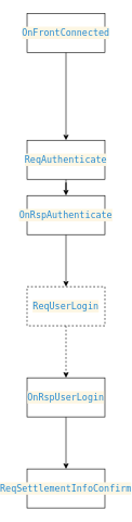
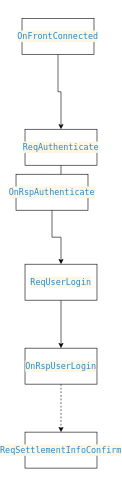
  <mxCell id="0" />
  <mxCell id="1" parent="0" />
  <mxCell id="2" value="" style="edgeStyle=orthogonalEdgeStyle;rounded=0;orthogonalLoop=1;jettySize=auto;html=1;" edge="1" parent="1" source="3" target="5"><mxGeometry relative="1" as="geometry" /></mxCell>
- <mxCell id="3" value="&lt;div style=&quot;color: rgb(101, 123, 131); background-color: rgb(253, 246, 227); font-family: &amp;quot;Fira Code&amp;quot;, Consolas, monospace, Consolas, &amp;quot;Courier New&amp;quot;, monospace; font-size: 14px; line-height: 19px; white-space: pre;&quot;&gt;&lt;span style=&quot;color: #268bd2;&quot;&gt;OnFrontConnected&lt;/span&gt;&lt;/div&gt;" style="rounded=0;whiteSpace=wrap;html=1;" vertex="1" parent="1"><mxGeometry x="20" y="20" width="120" height="60" as="geometry" /></mxCell>
+ <mxCell id="3" value="&lt;div style=&quot;color: rgb(101, 123, 131); background-color: rgb(253, 246, 227); font-family: &amp;quot;Fira Code&amp;quot;, Consolas, monospace, Consolas, &amp;quot;Courier New&amp;quot;, monospace; font-size: 14px; line-height: 19px; white-space: pre;&quot;&gt;&lt;span style=&quot;color: #268bd2;&quot;&gt;OnFrontConnected&lt;/span&gt;&lt;/div&gt;" style="rounded=0;whiteSpace=wrap;html=1;" vertex="1" parent="1"><mxGeometry x="15" y="30" width="120" height="60" as="geometry" /></mxCell>
  <mxCell id="4" value="" style="edgeStyle=orthogonalEdgeStyle;rounded=0;orthogonalLoop=1;jettySize=auto;html=1;" edge="1" parent="1" source="5" target="7"><mxGeometry relative="1" as="geometry" /></mxCell>
  <mxCell id="5" value="&lt;div style=&quot;color: rgb(101, 123, 131); background-color: rgb(253, 246, 227); font-family: &amp;quot;Fira Code&amp;quot;, Consolas, monospace, Consolas, &amp;quot;Courier New&amp;quot;, monospace; font-size: 14px; line-height: 19px; white-space: pre;&quot;&gt;&lt;div style=&quot;color: rgb(101, 123, 131); background-color: rgb(253, 246, 227); line-height: 19px;&quot;&gt;&lt;span style=&quot;color: #268bd2;&quot;&gt;ReqAuthenticate&lt;/span&gt;&lt;/div&gt;&lt;/div&gt;" style="rounded=0;whiteSpace=wrap;html=1;" vertex="1" parent="1"><mxGeometry x="20" y="215" width="120" height="60" as="geometry" /></mxCell>
  <mxCell id="6" value="" style="edgeStyle=orthogonalEdgeStyle;rounded=0;orthogonalLoop=1;jettySize=auto;html=1;" edge="1" parent="1" source="7" target="9"><mxGeometry relative="1" as="geometry" /></mxCell>
- <mxCell id="7" value="&lt;div style=&quot;color: rgb(101, 123, 131); background-color: rgb(253, 246, 227); font-family: &amp;quot;Fira Code&amp;quot;, Consolas, monospace, Consolas, &amp;quot;Courier New&amp;quot;, monospace; font-weight: normal; font-size: 14px; line-height: 19px; white-space: pre;&quot;&gt;&lt;div&gt;&lt;span style=&quot;color: rgb(38, 139, 210);&quot;&gt;OnRspAuthenticate&lt;/span&gt;&lt;/div&gt;&lt;/div&gt;" style="whiteSpace=wrap;html=1;rounded=0;" vertex="1" parent="1"><mxGeometry x="20" y="300" width="120" height="60" as="geometry" /></mxCell>
- <mxCell id="8" value="" style="edgeStyle=orthogonalEdgeStyle;rounded=0;orthogonalLoop=1;jettySize=auto;html=1;dashed=1;" edge="1" parent="1" source="9" target="11"><mxGeometry relative="1" as="geometry" /></mxCell>
- <mxCell id="9" value="&lt;div style=&quot;color: rgb(101, 123, 131); background-color: rgb(253, 246, 227); font-family: &amp;quot;Fira Code&amp;quot;, Consolas, monospace, Consolas, &amp;quot;Courier New&amp;quot;, monospace; font-weight: normal; font-size: 14px; line-height: 19px; white-space: pre;&quot;&gt;&lt;div&gt;&lt;span style=&quot;color: rgb(38, 139, 210);&quot;&gt;ReqUserLogin&lt;/span&gt;&lt;/div&gt;&lt;/div&gt;" style="whiteSpace=wrap;html=1;rounded=0;dashed=1;" vertex="1" parent="1"><mxGeometry x="20" y="440" width="120" height="60" as="geometry" /></mxCell>
- <mxCell id="10" value="" style="edgeStyle=orthogonalEdgeStyle;rounded=0;orthogonalLoop=1;jettySize=auto;html=1;" edge="1" parent="1" source="11" target="12"><mxGeometry relative="1" as="geometry" /></mxCell>
+ <mxCell id="7" value="&lt;div style=&quot;color: rgb(101, 123, 131); background-color: rgb(253, 246, 227); font-family: &amp;quot;Fira Code&amp;quot;, Consolas, monospace, Consolas, &amp;quot;Courier New&amp;quot;, monospace; font-weight: normal; font-size: 14px; line-height: 19px; white-space: pre;&quot;&gt;&lt;div&gt;&lt;span style=&quot;color: rgb(38, 139, 210);&quot;&gt;OnRspAuthenticate&lt;/span&gt;&lt;/div&gt;&lt;/div&gt;" style="whiteSpace=wrap;html=1;rounded=0;" vertex="1" parent="1"><mxGeometry x="5" y="290" width="120" height="60" as="geometry" /></mxCell>
+ <mxCell id="8" value="" style="edgeStyle=orthogonalEdgeStyle;rounded=0;orthogonalLoop=1;jettySize=auto;html=1;" edge="1" parent="1" source="9" target="11"><mxGeometry relative="1" as="geometry" /></mxCell>
+ <mxCell id="9" value="&lt;div style=&quot;color: rgb(101, 123, 131); background-color: rgb(253, 246, 227); font-family: &amp;quot;Fira Code&amp;quot;, Consolas, monospace, Consolas, &amp;quot;Courier New&amp;quot;, monospace; font-weight: normal; font-size: 14px; line-height: 19px; white-space: pre;&quot;&gt;&lt;div&gt;&lt;span style=&quot;color: rgb(38, 139, 210);&quot;&gt;ReqUserLogin&lt;/span&gt;&lt;/div&gt;&lt;/div&gt;" style="whiteSpace=wrap;html=1;rounded=0;" vertex="1" parent="1"><mxGeometry x="20" y="440" width="120" height="60" as="geometry" /></mxCell>
+ <mxCell id="10" value="" style="edgeStyle=orthogonalEdgeStyle;rounded=0;orthogonalLoop=1;jettySize=auto;html=1;dashed=1;" edge="1" parent="1" source="11" target="12"><mxGeometry relative="1" as="geometry" /></mxCell>
  <mxCell id="11" value="&lt;div style=&quot;color: rgb(101, 123, 131); background-color: rgb(253, 246, 227); font-family: &amp;quot;Fira Code&amp;quot;, Consolas, monospace, Consolas, &amp;quot;Courier New&amp;quot;, monospace; font-weight: normal; font-size: 14px; line-height: 19px; white-space: pre;&quot;&gt;&lt;div&gt;&lt;span style=&quot;color: rgb(38, 139, 210);&quot;&gt;OnRspUserLogin&lt;/span&gt;&lt;/div&gt;&lt;/div&gt;" style="whiteSpace=wrap;html=1;rounded=0;" vertex="1" parent="1"><mxGeometry x="20" y="580" width="120" height="60" as="geometry" /></mxCell>
  <mxCell id="12" value="&lt;div style=&quot;color: rgb(101, 123, 131); background-color: rgb(253, 246, 227); font-family: &amp;quot;Fira Code&amp;quot;, Consolas, monospace, Consolas, &amp;quot;Courier New&amp;quot;, monospace; font-weight: normal; font-size: 14px; line-height: 19px; white-space: pre;&quot;&gt;&lt;div&gt;&lt;span style=&quot;color: rgb(38, 139, 210);&quot;&gt;ReqSettlementInfoConfirm&lt;/span&gt;&lt;/div&gt;&lt;/div&gt;" style="whiteSpace=wrap;html=1;rounded=0;" vertex="1" parent="1"><mxGeometry x="20" y="720" width="120" height="60" as="geometry" /></mxCell>
